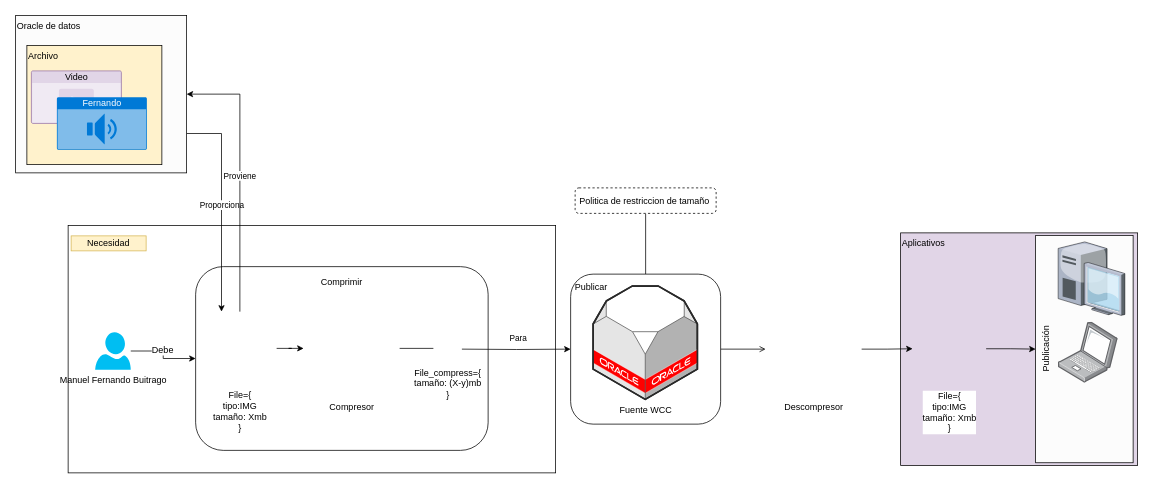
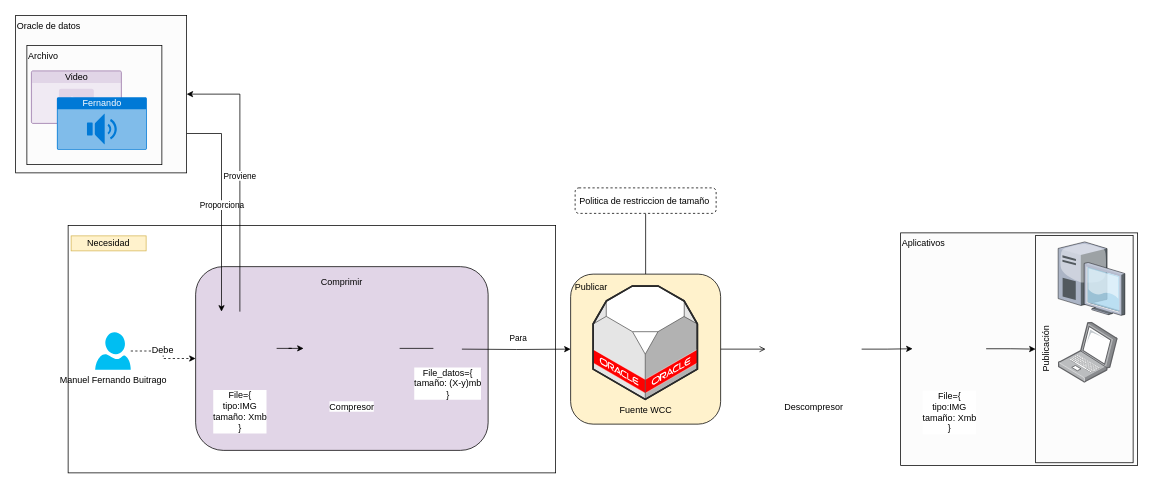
  <mxCell id="0" />
  <mxCell id="1" parent="0" />
- <mxCell id="2" value="Aplicativos" style="rounded=0;whiteSpace=wrap;html=1;fillColor=#e1d5e7;align=left;verticalAlign=top;" vertex="1" parent="1"><mxGeometry x="1200" y="310" width="316" height="310" as="geometry" /></mxCell>
+ <mxCell id="2" value="Aplicativos" style="rounded=0;whiteSpace=wrap;html=1;fillColor=#FCFCFC;align=left;verticalAlign=top;" vertex="1" parent="1"><mxGeometry x="1200" y="310" width="316" height="310" as="geometry" /></mxCell>
  <mxCell id="3" value="" style="rounded=0;whiteSpace=wrap;html=1;align=left;" parent="1" vertex="1"><mxGeometry x="90" y="300" width="650" height="330" as="geometry" /></mxCell>
- <mxCell id="4" value="Comprimir" style="rounded=1;whiteSpace=wrap;html=1;verticalAlign=top;align=center;spacing=9;" parent="1" vertex="1"><mxGeometry x="260" y="355" width="390" height="245" as="geometry" /></mxCell>
+ <mxCell id="4" value="Comprimir" style="rounded=1;whiteSpace=wrap;html=1;verticalAlign=top;align=center;spacing=9;fillColor=#e1d5e7;" parent="1" vertex="1"><mxGeometry x="260" y="355" width="390" height="245" as="geometry" /></mxCell>
  <mxCell id="5" value="Proporciona" style="edgeStyle=orthogonalEdgeStyle;rounded=0;orthogonalLoop=1;jettySize=auto;html=1;exitX=1;exitY=0.75;exitDx=0;exitDy=0;entryX=0.25;entryY=0;entryDx=0;entryDy=0;" edge="1" parent="1" source="6" target="14"><mxGeometry relative="1" as="geometry" /></mxCell>
  <mxCell id="6" value="Oracle de datos" style="rounded=0;whiteSpace=wrap;html=1;fillColor=#FCFCFC;align=left;verticalAlign=top;" vertex="1" parent="1"><mxGeometry x="20" y="20" width="228" height="210" as="geometry" /></mxCell>
  <mxCell id="7" value="" style="edgeStyle=orthogonalEdgeStyle;rounded=0;orthogonalLoop=1;jettySize=auto;html=1;endArrow=none;" parent="1" source="9" target="10" edge="1"><mxGeometry relative="1" as="geometry" /></mxCell>
  <mxCell id="8" style="edgeStyle=orthogonalEdgeStyle;rounded=0;orthogonalLoop=1;jettySize=auto;html=1;endArrow=open;" edge="1" parent="1" source="9" target="35"><mxGeometry relative="1" as="geometry" /></mxCell>
- <mxCell id="9" value="Publicar" style="rounded=1;whiteSpace=wrap;html=1;align=left;verticalAlign=top;spacing=6;" parent="1" vertex="1"><mxGeometry x="760" y="365" width="200" height="200" as="geometry" /></mxCell>
+ <mxCell id="9" value="Publicar" style="rounded=1;whiteSpace=wrap;html=1;align=left;verticalAlign=top;spacing=6;fillColor=#fff2cc;" parent="1" vertex="1"><mxGeometry x="760" y="365" width="200" height="200" as="geometry" /></mxCell>
  <mxCell id="10" value="Politica de restriccion de tamaño" style="rounded=1;whiteSpace=wrap;html=1;align=left;verticalAlign=top;spacing=6;dashed=1;" parent="1" vertex="1"><mxGeometry x="766" y="250" width="188" height="34" as="geometry" /></mxCell>
  <mxCell id="11" value="Fuente WCC" style="verticalLabelPosition=bottom;html=1;verticalAlign=top;strokeWidth=1;align=center;outlineConnect=0;dashed=0;outlineConnect=0;shape=mxgraph.aws3d.oracleDbServer;fillColor=#ffffff;strokeColor=#5E5E5E;aspect=fixed;" parent="1" vertex="1"><mxGeometry x="790" y="381" width="139" height="151" as="geometry" /></mxCell>
  <mxCell id="12" style="edgeStyle=orthogonalEdgeStyle;rounded=0;orthogonalLoop=1;jettySize=auto;html=1;entryX=0;entryY=0.5;entryDx=0;entryDy=0;" parent="1" source="14" target="18" edge="1"><mxGeometry relative="1" as="geometry" /></mxCell>
  <mxCell id="13" value="Proviene" style="edgeStyle=orthogonalEdgeStyle;rounded=0;orthogonalLoop=1;jettySize=auto;html=1;exitX=0.5;exitY=0;exitDx=0;exitDy=0;entryX=1;entryY=0.5;entryDx=0;entryDy=0;" edge="1" parent="1" source="14" target="6"><mxGeometry relative="1" as="geometry" /></mxCell>
  <mxCell id="14" value="File={&lt;br&gt;tipo:IMG&lt;br&gt;tamaño: Xmb&lt;br&gt;}" style="shape=image;html=1;verticalAlign=top;verticalLabelPosition=bottom;labelBackgroundColor=#ffffff;imageAspect=0;aspect=fixed;image=https://cdn4.iconfinder.com/data/icons/small-n-flat/24/image-128.png" parent="1" vertex="1"><mxGeometry x="270" y="415" width="98" height="98" as="geometry" /></mxCell>
  <mxCell id="15" value="Para" style="edgeStyle=orthogonalEdgeStyle;rounded=0;orthogonalLoop=1;jettySize=auto;html=1;" parent="1" target="9" edge="1"><mxGeometry x="0.04" y="15" relative="1" as="geometry"><mxPoint x="615" y="465" as="sourcePoint" /><mxPoint x="740" y="465" as="targetPoint" /><mxPoint as="offset" /></mxGeometry></mxCell>
- <mxCell id="16" value="File_compress={&lt;br&gt;tamaño: (X-y)mb&lt;br&gt;}" style="shape=image;html=1;verticalAlign=top;verticalLabelPosition=bottom;labelBackgroundColor=#ffffff;imageAspect=0;aspect=fixed;image=https://cdn4.iconfinder.com/data/icons/small-n-flat/24/image-128.png" parent="1" vertex="1"><mxGeometry x="577" y="445" width="38" height="38" as="geometry" /></mxCell>
+ <mxCell id="16" value="File_datos={&lt;br&gt;tamaño: (X-y)mb&lt;br&gt;}" style="shape=image;html=1;verticalAlign=top;verticalLabelPosition=bottom;labelBackgroundColor=#ffffff;imageAspect=0;aspect=fixed;image=https://cdn4.iconfinder.com/data/icons/small-n-flat/24/image-128.png" parent="1" vertex="1"><mxGeometry x="577" y="445" width="38" height="38" as="geometry" /></mxCell>
  <mxCell id="17" style="edgeStyle=orthogonalEdgeStyle;rounded=0;orthogonalLoop=1;jettySize=auto;html=1;endArrow=none;" parent="1" source="18" target="16" edge="1"><mxGeometry relative="1" as="geometry"><mxPoint x="644" y="464" as="targetPoint" /></mxGeometry></mxCell>
  <mxCell id="18" value="Compresor" style="shape=image;html=1;verticalAlign=top;verticalLabelPosition=bottom;labelBackgroundColor=#ffffff;imageAspect=0;aspect=fixed;image=https://cdn4.iconfinder.com/data/icons/STROKE/multimedia/png/128/video_compress.png" parent="1" vertex="1"><mxGeometry x="404" y="400" width="128" height="128" as="geometry" /></mxCell>
  <mxCell id="19" value="Necesidad" style="text;html=1;strokeColor=#d6b656;fillColor=#fff2cc;align=center;verticalAlign=middle;whiteSpace=wrap;rounded=0;" parent="1" vertex="1"><mxGeometry x="94" y="314" width="100" height="20" as="geometry" /></mxCell>
- <mxCell id="20" style="edgeStyle=orthogonalEdgeStyle;rounded=0;orthogonalLoop=1;jettySize=auto;html=1;" parent="1" source="22" target="4" edge="1"><mxGeometry relative="1" as="geometry" /></mxCell>
+ <mxCell id="20" style="edgeStyle=orthogonalEdgeStyle;rounded=0;orthogonalLoop=1;jettySize=auto;html=1;dashed=1;" parent="1" source="22" target="4" edge="1"><mxGeometry relative="1" as="geometry" /></mxCell>
  <mxCell id="21" value="Debe" style="text;html=1;resizable=0;points=[];align=center;verticalAlign=middle;labelBackgroundColor=#ffffff;" parent="20" vertex="1" connectable="0"><mxGeometry x="0.185" y="-1" relative="1" as="geometry"><mxPoint x="-5.5" y="-13.5" as="offset" /></mxGeometry></mxCell>
  <mxCell id="22" value="Manuel Fernando Buitrago" style="verticalLabelPosition=bottom;html=1;verticalAlign=top;align=center;strokeColor=none;fillColor=#00BEF2;shape=mxgraph.azure.user;" parent="1" vertex="1"><mxGeometry x="126" y="442.5" width="47.5" height="50" as="geometry" /></mxCell>
  <mxCell id="23" value="" style="shape=image;html=1;verticalAlign=top;verticalLabelPosition=bottom;labelBackgroundColor=#ffffff;imageAspect=0;aspect=fixed;image=https://cdn4.iconfinder.com/data/icons/small-n-flat/24/image-128.png" parent="1" vertex="1"><mxGeometry x="842" y="391" width="38" height="38" as="geometry" /></mxCell>
  <mxCell id="24" value="" style="group" vertex="1" connectable="0" parent="1"><mxGeometry x="35" y="60" width="194" height="159" as="geometry" /></mxCell>
  <mxCell id="25" value="" style="group" vertex="1" connectable="0" parent="24"><mxGeometry width="194" height="159" as="geometry" /></mxCell>
- <mxCell id="26" value="Archivo" style="rounded=0;whiteSpace=wrap;html=1;fillColor=#fff2cc;align=left;verticalAlign=top;" vertex="1" parent="25"><mxGeometry width="180" height="159" as="geometry" /></mxCell>
+ <mxCell id="26" value="Archivo" style="rounded=0;whiteSpace=wrap;html=1;fillColor=#FCFCFC;align=left;verticalAlign=top;" vertex="1" parent="25"><mxGeometry width="180" height="159" as="geometry" /></mxCell>
  <mxCell id="27" value="Video" style="html=1;strokeColor=#9673a6;fillColor=#e1d5e7;labelPosition=center;verticalLabelPosition=middle;verticalAlign=top;align=center;fontSize=12;outlineConnect=0;spacingTop=-6;shape=mxgraph.sitemap.video;" vertex="1" parent="25"><mxGeometry x="6" y="34" width="120" height="70" as="geometry" /></mxCell>
  <mxCell id="28" value="Fernando" style="html=1;strokeColor=none;fillColor=#0079D6;labelPosition=center;verticalLabelPosition=middle;verticalAlign=top;align=center;fontSize=12;outlineConnect=0;spacingTop=-6;fontColor=#FFFFFF;shape=mxgraph.sitemap.audio;" vertex="1" parent="25"><mxGeometry x="40" y="69" width="120" height="70" as="geometry" /></mxCell>
  <mxCell id="29" value="" style="shape=image;html=1;verticalAlign=top;verticalLabelPosition=bottom;labelBackgroundColor=#ffffff;imageAspect=0;aspect=fixed;image=https://cdn3.iconfinder.com/data/icons/document-icons-2/30/647704-pdf-128.png;align=center;" vertex="1" parent="25"><mxGeometry x="32" y="104" width="45" height="45" as="geometry" /></mxCell>
  <mxCell id="30" value="" style="shape=image;html=1;verticalAlign=top;verticalLabelPosition=bottom;labelBackgroundColor=#ffffff;imageAspect=0;aspect=fixed;image=https://cdn2.iconfinder.com/data/icons/social-media-2259/512/sheets-128.png;align=center;" vertex="1" parent="25"><mxGeometry x="120" y="94" width="55" height="55" as="geometry" /></mxCell>
  <mxCell id="31" value="" style="shape=image;html=1;verticalAlign=top;verticalLabelPosition=bottom;labelBackgroundColor=#ffffff;imageAspect=0;aspect=fixed;image=https://cdn4.iconfinder.com/data/icons/small-n-flat/24/image-128.png;fillColor=#FCFCFC;align=left;" vertex="1" parent="25"><mxGeometry x="131" y="50" width="44" height="44" as="geometry" /></mxCell>
  <mxCell id="32" style="edgeStyle=orthogonalEdgeStyle;rounded=0;orthogonalLoop=1;jettySize=auto;html=1;exitX=1;exitY=0.5;exitDx=0;exitDy=0;" edge="1" parent="1" source="33" target="38"><mxGeometry relative="1" as="geometry" /></mxCell>
  <mxCell id="33" value="File={&lt;br&gt;tipo:IMG&lt;br&gt;tamaño: Xmb&lt;br&gt;}" style="shape=image;html=1;verticalAlign=top;verticalLabelPosition=bottom;labelBackgroundColor=#ffffff;imageAspect=0;aspect=fixed;image=https://cdn4.iconfinder.com/data/icons/small-n-flat/24/image-128.png" vertex="1" parent="1"><mxGeometry x="1216" y="415.5" width="98" height="98" as="geometry" /></mxCell>
  <mxCell id="34" style="edgeStyle=orthogonalEdgeStyle;rounded=0;orthogonalLoop=1;jettySize=auto;html=1;" edge="1" parent="1" source="35" target="33"><mxGeometry relative="1" as="geometry" /></mxCell>
  <mxCell id="35" value="Descompresor" style="shape=image;html=1;verticalAlign=top;verticalLabelPosition=bottom;labelBackgroundColor=#ffffff;imageAspect=0;aspect=fixed;image=https://cdn4.iconfinder.com/data/icons/STROKE/multimedia/png/128/video_compress.png" vertex="1" parent="1"><mxGeometry x="1020" y="401" width="128" height="128" as="geometry" /></mxCell>
  <mxCell id="36" value="" style="shape=image;html=1;verticalAlign=top;verticalLabelPosition=bottom;labelBackgroundColor=#ffffff;imageAspect=0;aspect=fixed;image=https://cdn4.iconfinder.com/data/icons/small-n-flat/24/image-128.png" vertex="1" parent="1"><mxGeometry x="1046" y="464.5" width="38" height="38" as="geometry" /></mxCell>
  <mxCell id="37" value="" style="group" vertex="1" connectable="0" parent="1"><mxGeometry x="1380" y="313.5" width="130" height="303" as="geometry" /></mxCell>
  <mxCell id="38" value="Publicación" style="rounded=0;whiteSpace=wrap;html=1;fillColor=#FCFCFC;align=center;horizontal=0;verticalAlign=top;" vertex="1" parent="37"><mxGeometry width="130" height="303" as="geometry" /></mxCell>
  <mxCell id="39" value="" style="verticalLabelPosition=bottom;aspect=fixed;html=1;verticalAlign=top;strokeColor=none;align=center;outlineConnect=0;shape=mxgraph.citrix.desktop;fillColor=#FCFCFC;" vertex="1" parent="37"><mxGeometry x="30" y="8.5" width="89" height="98" as="geometry" /></mxCell>
  <mxCell id="40" value="" style="points=[];aspect=fixed;html=1;align=center;shadow=0;dashed=0;image;image=img/lib/allied_telesis/computer_and_terminals/Laptop.svg;fillColor=#FCFCFC;" vertex="1" parent="37"><mxGeometry x="30" y="115.5" width="80" height="81" as="geometry" /></mxCell>
  <mxCell id="41" value="" style="shape=image;html=1;verticalAlign=top;verticalLabelPosition=bottom;labelBackgroundColor=#ffffff;imageAspect=0;aspect=fixed;image=https://cdn1.iconfinder.com/data/icons/communication-icons-10/750/Untitled-1-06-128.png;fillColor=#FCFCFC;align=left;" vertex="1" parent="37"><mxGeometry x="30" y="205.5" width="86" height="86" as="geometry" /></mxCell>
